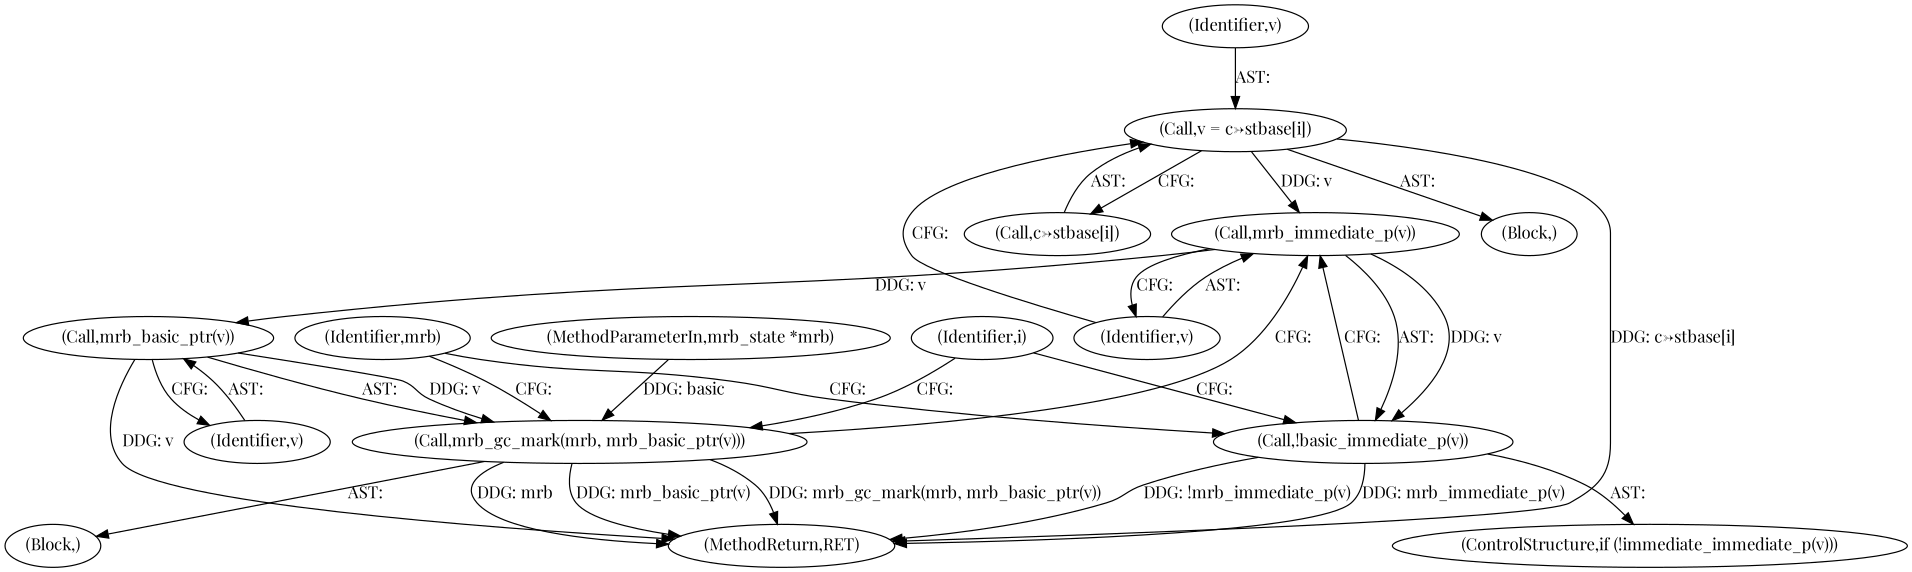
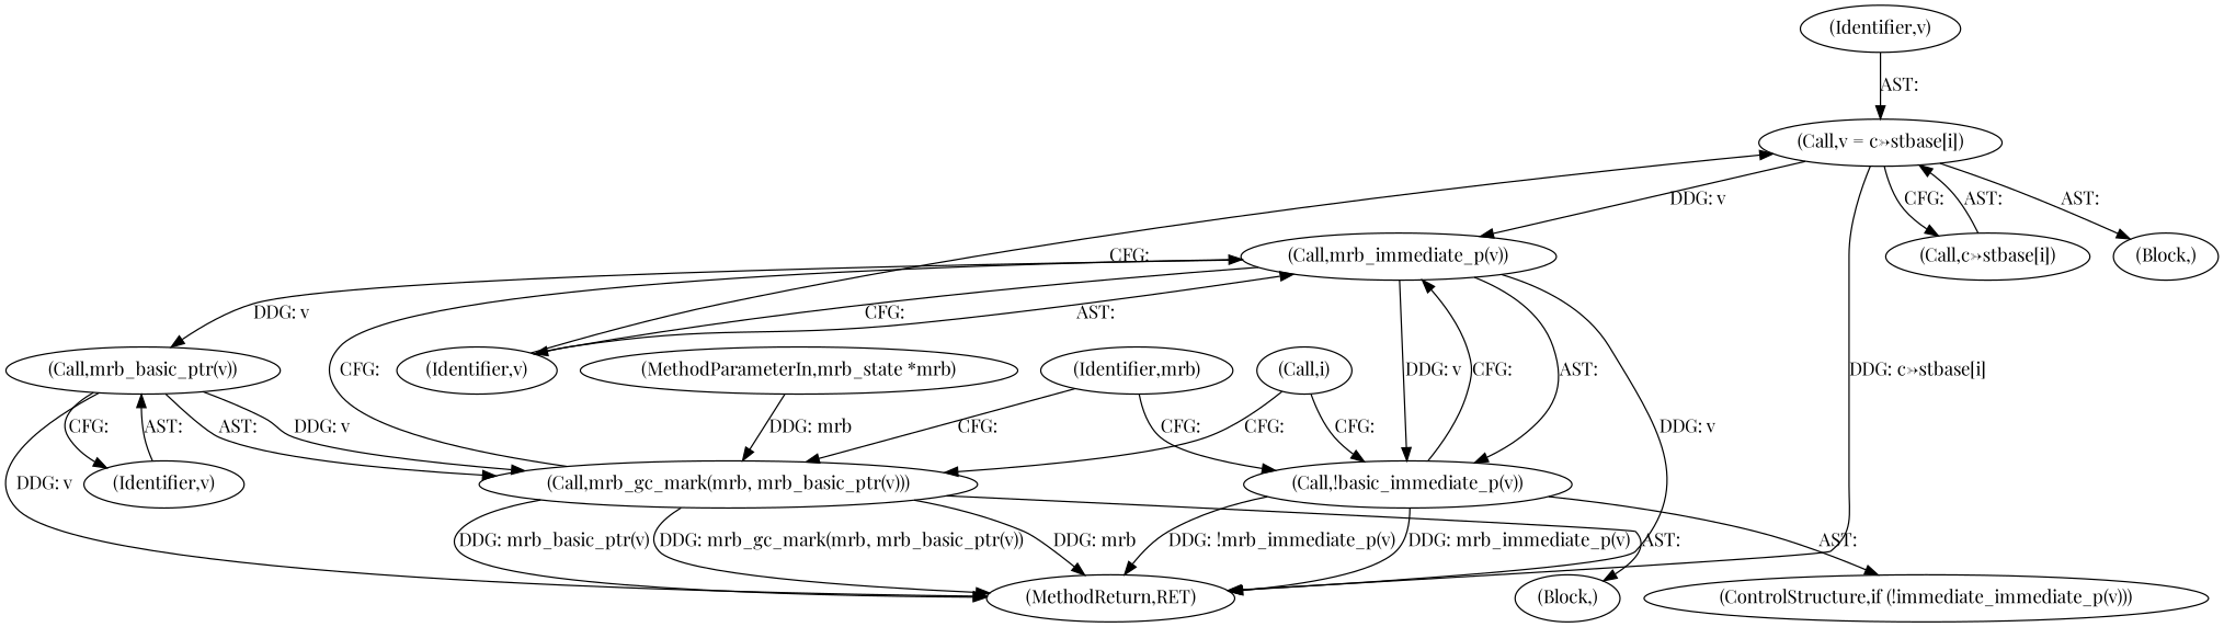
  digraph {
    fontname="Playfair Display"
    node [fontname="Playfair Display"]
    edge [fontname="Playfair Display"]
    n1 [label="(Call,v = c->stbase[i])"]
    n2 [label="(Call,mrb_immediate_p(v))"]
    n3 [label="(Call,c->stbase[i])"]
    n4 [label="(MethodReturn,RET)"]
    n5 [label="(Block,)"]
    n6 [label="(Call,!basic_immediate_p(v))"]
    n7 [label="(Call,mrb_basic_ptr(v))"]
    n8 [label="(Identifier,v)"]
    n9 [label="(ControlStructure,if (!immediate_immediate_p(v)))"]
    n10 [label="(Call,mrb_gc_mark(mrb, mrb_basic_ptr(v)))"]
    n11 [label="(Identifier,v)"]
    n12 [label="(Block,)"]
    n13 [label="(Identifier,v)"]
-   n14 [label="(Identifier,i)"]
+   n14 [label="(Call,i)"]
    n15 [label="(MethodParameterIn,mrb_state *mrb)"]
    n16 [label="(Identifier,mrb)"]
    n1 -> n2 [label="DDG: v"]
    n1 -> n3 [label="CFG: "]
    n1 -> n4 [label="DDG: c->stbase[i]"]
    n1 -> n5 [label="AST: "]
+   n2 -> n4 [label="DDG: v"]
    n2 -> n6 [label="AST: "]
    n2 -> n6 [label="DDG: v"]
    n2 -> n7 [label="DDG: v"]
    n2 -> n8 [label="CFG: "]
    n3 -> n1 [label="AST: "]
    n6 -> n2 [label="CFG: "]
    n6 -> n4 [label="DDG: !mrb_immediate_p(v)"]
    n6 -> n4 [label="DDG: mrb_immediate_p(v)"]
    n6 -> n9 [label="AST: "]
    n7 -> n4 [label="DDG: v"]
    n7 -> n10 [label="AST: "]
    n7 -> n10 [label="DDG: v"]
    n7 -> n11 [label="CFG: "]
    n8 -> n1 [label="CFG: "]
    n8 -> n2 [label="AST: "]
    n10 -> n2 [label="CFG: "]
    n10 -> n4 [label="DDG: mrb_gc_mark(mrb, mrb_basic_ptr(v))"]
    n10 -> n4 [label="DDG: mrb"]
    n10 -> n4 [label="DDG: mrb_basic_ptr(v)"]
    n10 -> n12 [label="AST: "]
    n11 -> n7 [label="AST: "]
    n13 -> n1 [label="AST: "]
    n14 -> n6 [label="CFG: "]
    n14 -> n10 [label="CFG: "]
-   n15 -> n10 [label="DDG: basic"]
+   n15 -> n10 [label="DDG: mrb"]
    n16 -> n6 [label="CFG: "]
    n16 -> n10 [label="CFG: "]
  }
